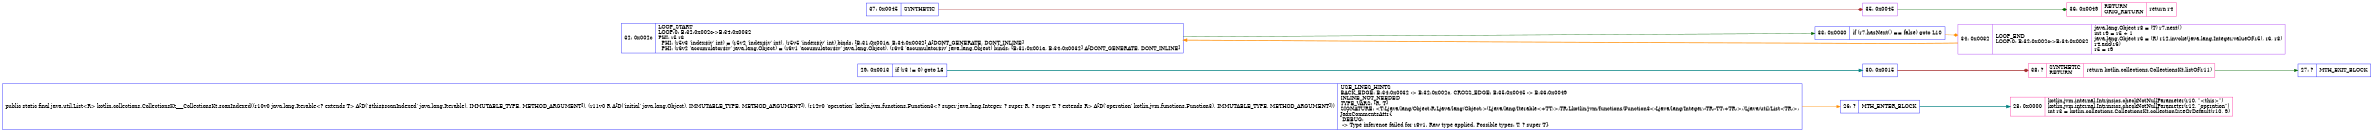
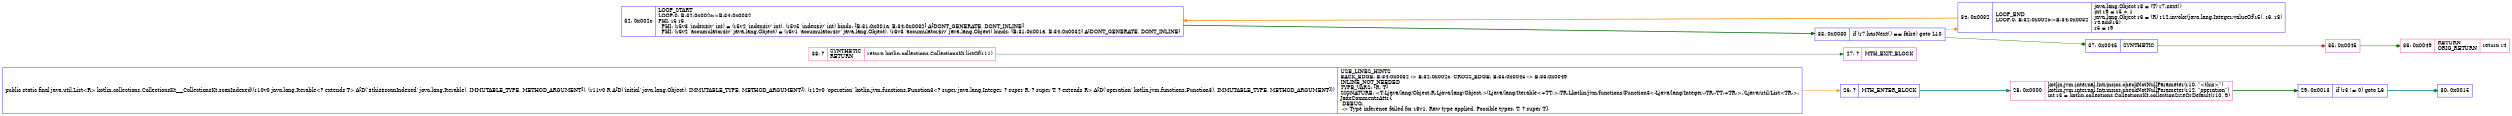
  digraph {
    rankdir=LR
    node [color=blue shape=record]
    edge [arrowhead=normal color=darkgreen style=bold]
    n1 [label="{26\:\ ?|MTH_ENTER_BLOCK\l}"]
    n2 [color=deeppink label="{28\:\ 0x0000|kotlin.jvm.internal.Intrinsics.checkNotNullParameter(r10, \"\<this\>\")\lkotlin.jvm.internal.Intrinsics.checkNotNullParameter(r12, \"operation\")\lint r3 = kotlin.collections.CollectionsKt.collectionSizeOrDefault(r10, 9)\l}"]
    n3 [label="{29\:\ 0x0013|if (r3 != 0) goto L6\l}"]
    n4 [label="{30\:\ 0x0015}"]
    n5 [color=deeppink label="{38\:\ ?|SYNTHETIC\lRETURN\l|return kotlin.collections.CollectionsKt.listOf(r11)\l}"]
-   n6 [label="{27\:\ ?|MTH_EXIT_BLOCK\l}"]
+   n6 [color=purple label="{27\:\ ?|MTH_EXIT_BLOCK\l}"]
    n7 [label="{32\:\ 0x002c|LOOP_START\lLOOP:0: B:32:0x002c\-\>B:34:0x0032\lPHI: r5 r6 \l  PHI: (r5v3 'index$iv' int) = (r5v2 'index$iv' int), (r5v5 'index$iv' int) binds: [B:31:0x001a, B:34:0x0032] A[DONT_GENERATE, DONT_INLINE]\l  PHI: (r6v2 'accumulator$iv' java.lang.Object) = (r6v1 'accumulator$iv' java.lang.Object), (r6v3 'accumulator$iv' java.lang.Object) binds: [B:31:0x001a, B:34:0x0032] A[DONT_GENERATE, DONT_INLINE]\l}"]
    n8 [label="{33\:\ 0x0030|if (r7.hasNext() == false) goto L10\l}"]
-   n9 [color=purple label="{34\:\ 0x0032|LOOP_END\lLOOP:0: B:32:0x002c\-\>B:34:0x0032\l|java.lang.Object r8 = (T) r7.next()\lint r9 = r5 + 1\ljava.lang.Object r6 = (R) r12.invoke(java.lang.Integer.valueOf(r5), r6, r8)\lr4.add(r6)\lr5 = r9\l}"]
+   n9 [label="{34\:\ 0x0032|LOOP_END\lLOOP:0: B:32:0x002c\-\>B:34:0x0032\l|java.lang.Object r8 = (T) r7.next()\lint r9 = r5 + 1\ljava.lang.Object r6 = (R) r12.invoke(java.lang.Integer.valueOf(r5), r6, r8)\lr4.add(r6)\lr5 = r9\l}"]
    n10 [label="{37\:\ 0x0045|SYNTHETIC\l}"]
    n11 [color=purple label="{35\:\ 0x0045}"]
    n12 [color=deeppink label="{36\:\ 0x0049|RETURN\lORIG_RETURN\l|return r4\l}"]
    n13 [label="{public static final java.util.List\<R\> kotlin.collections.CollectionsKt___CollectionsKt.scanIndexed((r10v0 java.lang.Iterable\<? extends T\> A[D('$this$scanIndexed' java.lang.Iterable), IMMUTABLE_TYPE, METHOD_ARGUMENT]), (r11v0 R A[D('initial' java.lang.Object), IMMUTABLE_TYPE, METHOD_ARGUMENT]), (r12v0 'operation' kotlin.jvm.functions.Function3\<? super java.lang.Integer, ? super R, ? super T, ? extends R\> A[D('operation' kotlin.jvm.functions.Function3), IMMUTABLE_TYPE, METHOD_ARGUMENT]))  | USE_LINES_HINTS\lBACK_EDGE: B:34:0x0032 \-\> B:32:0x002c, CROSS_EDGE: B:35:0x0045 \-\> B:36:0x0049\lINLINE_NOT_NEEDED\lTYPE_VARS: [R, T]\lSIGNATURE: \<T:Ljava\/lang\/Object;R:Ljava\/lang\/Object;\>(Ljava\/lang\/Iterable\<+TT;\>;TR;Lkotlin\/jvm\/functions\/Function3\<\-Ljava\/lang\/Integer;\-TR;\-TT;+TR;\>;)Ljava\/util\/List\<TR;\>;\lJadxCommentsAttr\{\l DEBUG: \l \-\> Type inference failed for r8v1. Raw type applied. Possible types: T, ? super T\}\l}"]
    n1 -> n2 [color=teal]
-   n3 -> n4 [color=teal]
-   n4 -> n5 [arrowhead=diamond color=brown]
+   n2 -> n3
+   n3 -> n4 [arrowhead=diamond color=teal]
    n5 -> n6 [style=solid]
-   n7 -> n8 [style=solid]
+   n7 -> n8
    n8 -> n9 [arrowhead=diamond color=darkorange style=solid]
+   n8 -> n10 [arrowhead=diamond style=solid]
    n9 -> n7 [color=darkorange]
    n10 -> n11 [arrowhead=diamond color=brown style=solid]
    n11 -> n12 [arrowhead=diamond style=solid]
    n13 -> n1 [color=darkorange style=solid]
  }
